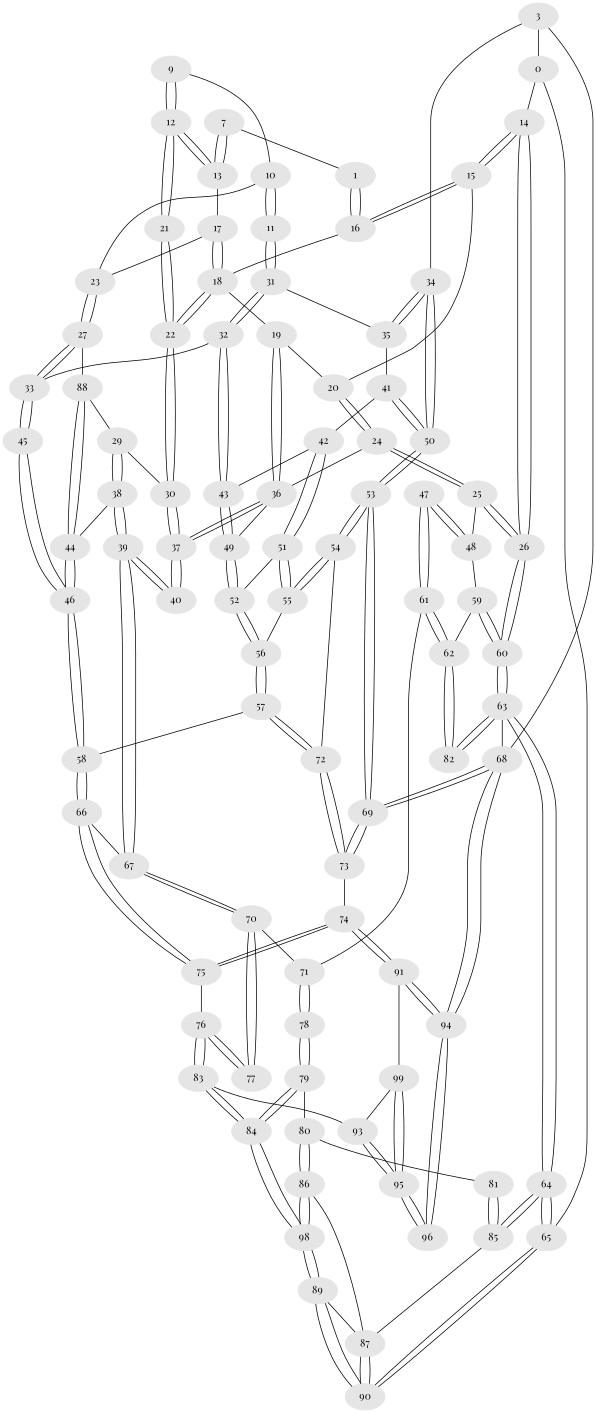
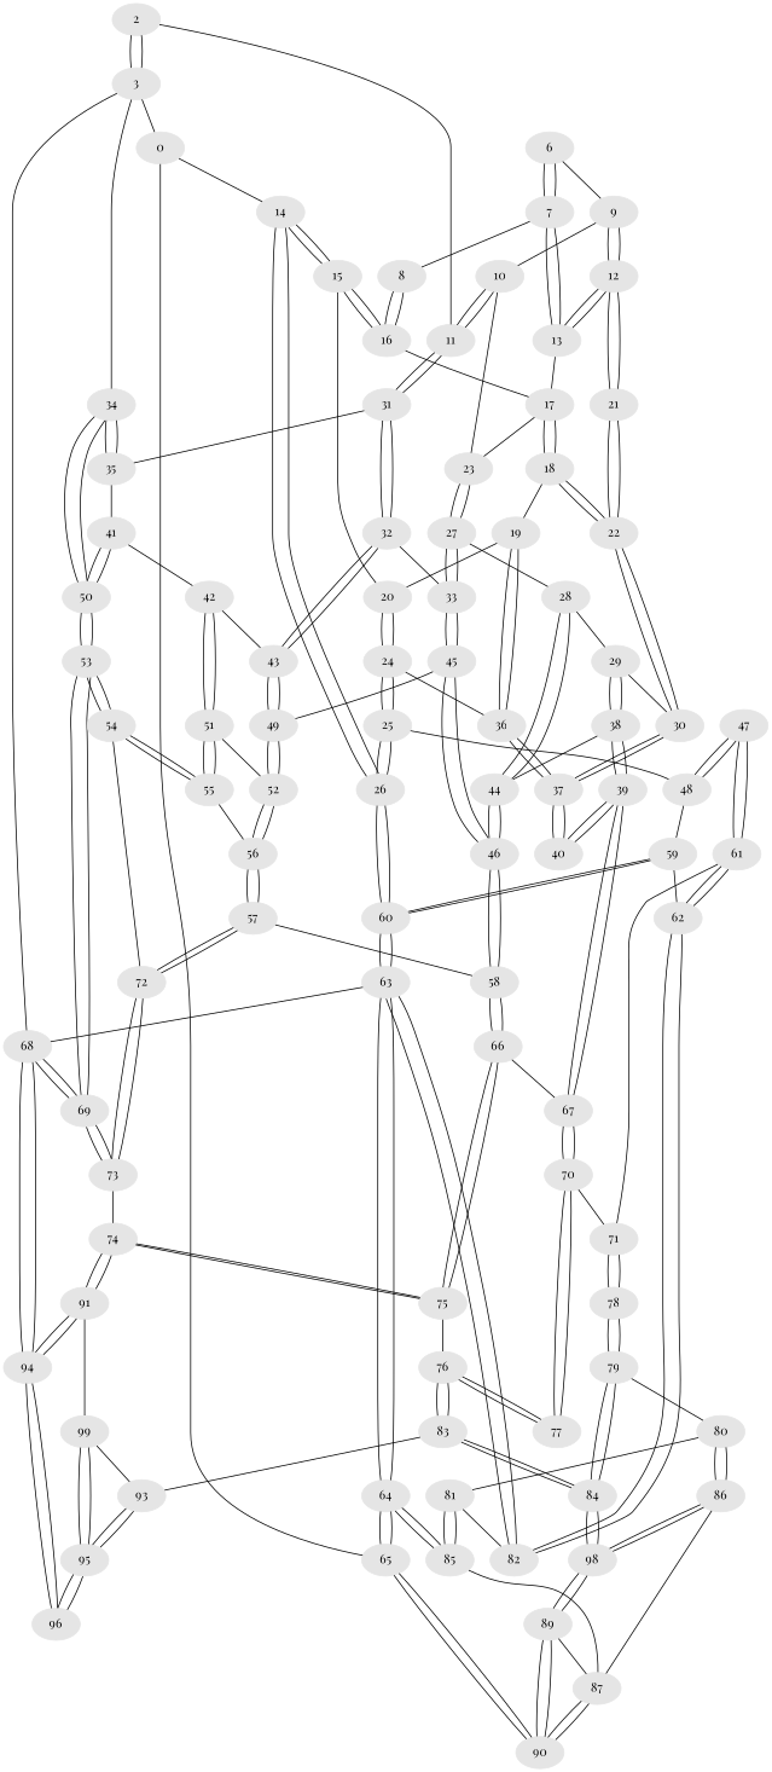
  graph {
    fontname="Playfair Display"
    node [color=gray90 fontname="Playfair Display" style=filled]
    edge [fontname="Playfair Display"]
+   2
    3
    11
+   6
    7
    9
    n7 [label=0]
    34
    68
    31
    14
    65
    35
    50
    69
    94
    15
    26
    90
-   8 [label=1]
+   8
    16
    13
    10
    12
    17
    23
    21
    27
    32
    22
    18
    20
    60
    24
    19
    36
    30
    37
    25
-   28 [label=88]
+   28
    33
    48
    59
    63
    29
    44
    45
    38
    46
    39
    40
    43
    41
    49
    53
    42
    67
    70
    47
    61
    51
    52
    55
    58
    66
    62
    71
    56
    54
    57
    72
    73
    75
    82
    64
    78
    85
    87
    76
    77
    96
    74
    79
    91
    n85 [label=99]
    83
    84
    93
    80
    81
    86
    n92 [label=98]
    95
    89
+   2 -- 3
+   2 -- 3
+   2 -- 11
    3 -- n7
    3 -- 34
    3 -- 68
    11 -- 31
    11 -- 31
+   6 -- 7
+   6 -- 7
+   6 -- 9
    7 -- 8
    7 -- 13
    7 -- 13
    9 -- 10
    9 -- 12
    9 -- 12
    n7 -- 14
    n7 -- 65
    34 -- 35
    34 -- 35
    34 -- 50
    34 -- 50
    68 -- 69
    68 -- 69
    68 -- 94
    68 -- 94
    31 -- 35
    31 -- 32
    31 -- 32
    14 -- 15
    14 -- 15
    14 -- 26
    14 -- 26
    65 -- 90
    65 -- 90
    35 -- 41
    50 -- 53
    50 -- 53
    69 -- 73
    69 -- 73
    94 -- 96
    94 -- 96
    15 -- 16
    15 -- 16
    15 -- 20
    26 -- 60
    26 -- 60
    8 -- 16
    8 -- 16
-   16 -- 18
+   16 -- 17
    13 -- 17
    10 -- 11
    10 -- 11
    10 -- 23
    12 -- 13
    12 -- 13
    12 -- 21
    12 -- 21
    17 -- 23
    17 -- 18
    17 -- 18
    23 -- 27
    23 -- 27
    21 -- 22
    21 -- 22
    27 -- 28
    27 -- 33
    27 -- 33
    32 -- 33
    32 -- 43
    32 -- 43
    22 -- 30
    22 -- 30
    18 -- 22
    18 -- 22
    18 -- 19
    20 -- 24
    20 -- 24
    60 -- 63
    60 -- 63
    24 -- 36
    24 -- 25
    24 -- 25
    19 -- 20
    19 -- 36
    19 -- 36
    36 -- 37
    36 -- 37
    30 -- 37
    30 -- 37
    37 -- 40
    37 -- 40
    25 -- 26
    25 -- 26
    25 -- 48
    28 -- 29
    28 -- 44
    28 -- 44
    33 -- 45
    33 -- 45
    48 -- 59
    59 -- 60
    59 -- 60
    59 -- 62
    63 -- 68
    63 -- 82
    63 -- 82
    63 -- 64
    63 -- 64
    29 -- 30
    29 -- 38
    29 -- 38
    44 -- 46
    44 -- 46
    45 -- 46
    45 -- 46
-   36 -- 49
+   45 -- 49
    38 -- 44
    38 -- 39
    38 -- 39
    46 -- 58
    46 -- 58
    39 -- 40
    39 -- 40
    39 -- 67
    39 -- 67
    43 -- 49
    43 -- 49
    41 -- 50
    41 -- 50
    41 -- 42
    49 -- 52
    49 -- 52
    53 -- 69
    53 -- 69
    53 -- 54
    53 -- 54
    42 -- 43
    42 -- 51
    42 -- 51
    67 -- 70
    67 -- 70
    70 -- 71
    70 -- 77
    70 -- 77
    47 -- 48
    47 -- 48
    47 -- 61
    47 -- 61
    61 -- 62
    61 -- 62
    61 -- 71
    51 -- 52
    51 -- 55
    51 -- 55
    52 -- 56
    52 -- 56
    55 -- 56
    58 -- 66
    58 -- 66
    66 -- 67
    66 -- 75
    66 -- 75
    62 -- 82
    62 -- 82
    71 -- 78
    71 -- 78
    56 -- 57
    56 -- 57
    54 -- 55
    54 -- 55
    54 -- 72
    57 -- 58
    57 -- 72
    57 -- 72
    72 -- 73
    72 -- 73
    73 -- 74
    75 -- 76
    64 -- 65
    64 -- 65
    64 -- 85
    64 -- 85
    78 -- 79
    78 -- 79
    85 -- 87
    87 -- 90
    87 -- 90
    76 -- 77
    76 -- 77
    76 -- 83
    76 -- 83
    74 -- 75
    74 -- 75
    74 -- 91
    74 -- 91
    79 -- 84
    79 -- 84
    79 -- 80
    91 -- 94
    91 -- 94
    91 -- n85
    n85 -- 93
    n85 -- 95
    n85 -- 95
    83 -- 84
    83 -- 84
    83 -- 93
    84 -- n92
    84 -- n92
    93 -- 95
    93 -- 95
    80 -- 81
    80 -- 86
    80 -- 86
+   81 -- 82
    81 -- 85
    81 -- 85
    86 -- 87
    86 -- n92
    86 -- n92
    n92 -- 89
    n92 -- 89
    95 -- 96
    95 -- 96
    89 -- 90
    89 -- 90
    89 -- 87
  }
